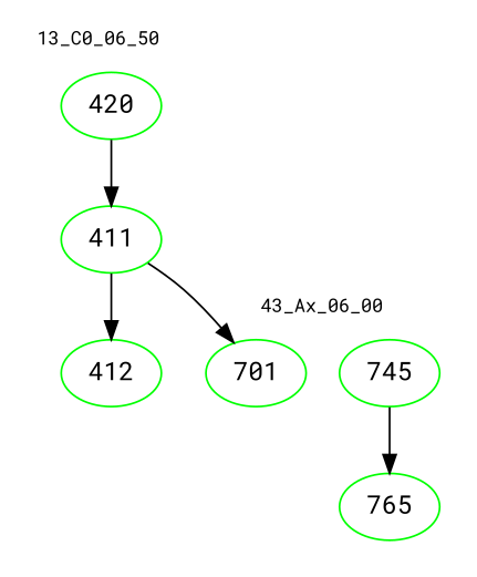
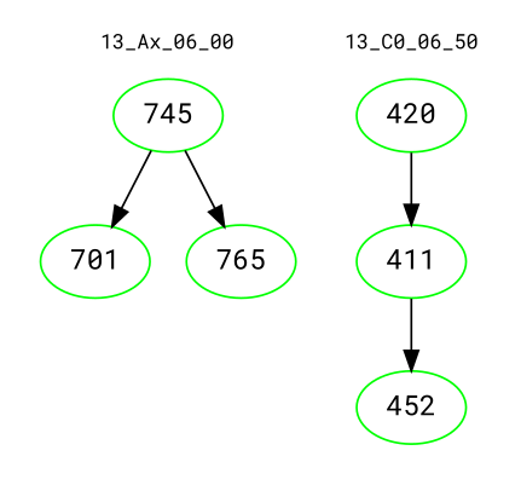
  digraph {
    fontname="Roboto Mono"
    node [color=green fontname="Roboto Mono"]
    edge [color=black fontname="Roboto Mono"]
    n1 [label=745]
    n2 [label=701]
    n3 [label=765]
    n4 [label=411]
    n5 [label=420]
-   n6 [label=412]
+   n6 [label=452]
    subgraph cluster_1 {
      color=white
      fontsize=10
-     label="43_Ax_06_00"
+     label="13_Ax_06_00"
      n1
      n2
      n3
    }
    subgraph cluster_2 {
      color=white
      fontsize=10
      label="13_C0_06_50"
      n4
      n5
      n6
    }
-   n4 -> n2
+   n1 -> n2
    n1 -> n3
    n4 -> n6
    n5 -> n4
  }
